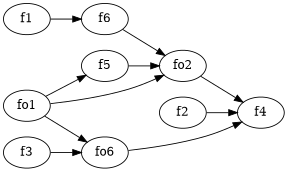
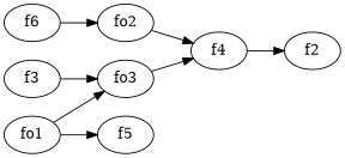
  strict digraph {
    rankdir=LR
    edge [weight=2]
-   f1
    f6
    fo2
    f2
    f4
    f3
-   fo3 [label=fo6]
+   fo3
    f5
    fo1
-   f1 -> f6
    f6 -> fo2
    fo2 -> f4
-   f2 -> f4
+   f4 -> f2
    f3 -> fo3
    fo3 -> f4
-   f5 -> fo2
-   fo1 -> fo2
    fo1 -> fo3
    fo1 -> f5
  }
